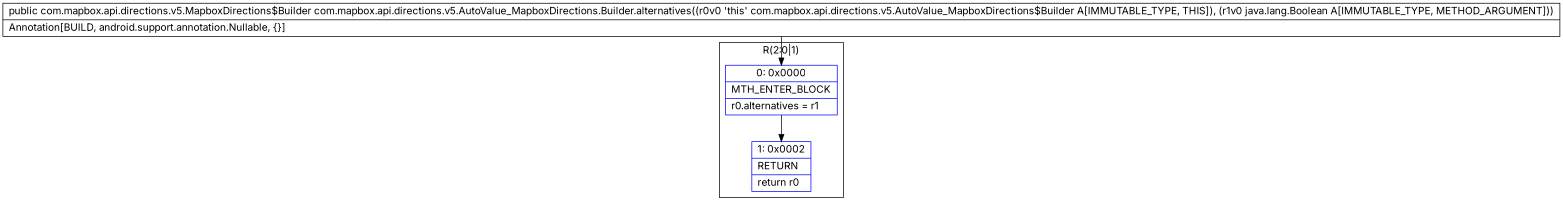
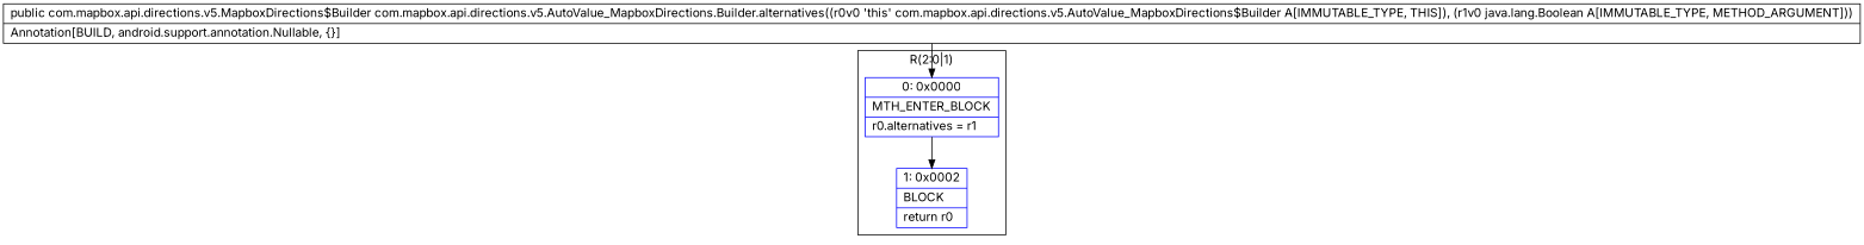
  digraph {
    fontname=Inter
    node [color=blue shape=record fontname=Inter]
    edge [fontname=Inter]
    n1 [label="{0\:\ 0x0000|MTH_ENTER_BLOCK\l|r0.alternatives = r1\l}"]
-   n2 [label="{1\:\ 0x0002|RETURN\l|return r0\l}"]
+   n2 [label="{1\:\ 0x0002|BLOCK\l|return r0\l}"]
    n3 [label="{public com.mapbox.api.directions.v5.MapboxDirections$Builder com.mapbox.api.directions.v5.AutoValue_MapboxDirections.Builder.alternatives((r0v0 'this' com.mapbox.api.directions.v5.AutoValue_MapboxDirections$Builder A[IMMUTABLE_TYPE, THIS]), (r1v0 java.lang.Boolean A[IMMUTABLE_TYPE, METHOD_ARGUMENT]))  | Annotation[BUILD, android.support.annotation.Nullable, \{\}]\l}" color=""]
    subgraph cluster_1 {
      label="R(2:0|1)"
      n1
      n2
    }
    n1 -> n2
    n3 -> n1
  }
